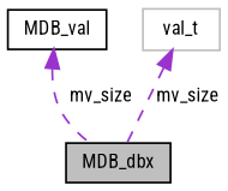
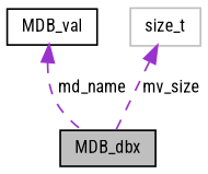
  digraph {
    fontname="Roboto Condensed"
    node [color=black fillcolor=white fontname="Roboto Condensed" fontsize=10 shape=record style=filled]
    edge [color=darkorchid3 dir=back fontname="Roboto Condensed" fontsize=10 labelfontname=Helvetica labelfontsize=10 style=dashed]
    n1 [fillcolor=grey75 fontcolor=black height=0.2 label=MDB_dbx width=0.4]
    n2 [height=0.2 label=MDB_val width=0.4]
-   n3 [color=grey75 height=0.2 label=val_t width=0.4]
-   n2 -> n1 [label=" mv_size"]
+   n3 [color=grey75 height=0.2 label=size_t width=0.4]
+   n2 -> n1 [label=" md_name"]
    n3 -> n1 [label=" mv_size"]
  }
